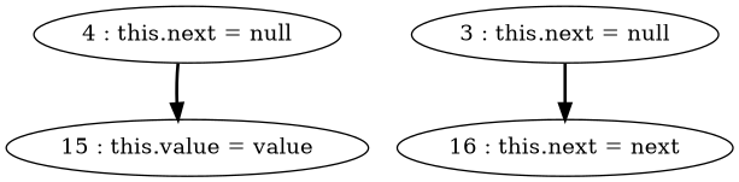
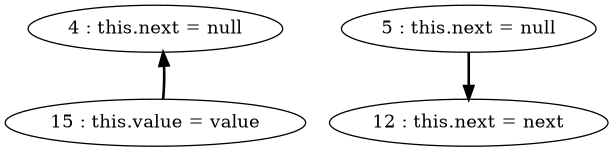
  digraph {
    edge [style=bold]
    n1 [label="4 : this.next = null"]
    "15 : this.value = value"
-   "5 : this.next = null" [label="3 : this.next = null"]
-   "16 : this.next = next"
-   n1 -> "15 : this.value = value"
+   "5 : this.next = null"
+   "16 : this.next = next" [label="12 : this.next = next"]
+   "15 : this.value = value" -> n1
    "5 : this.next = null" -> "16 : this.next = next"
  }
